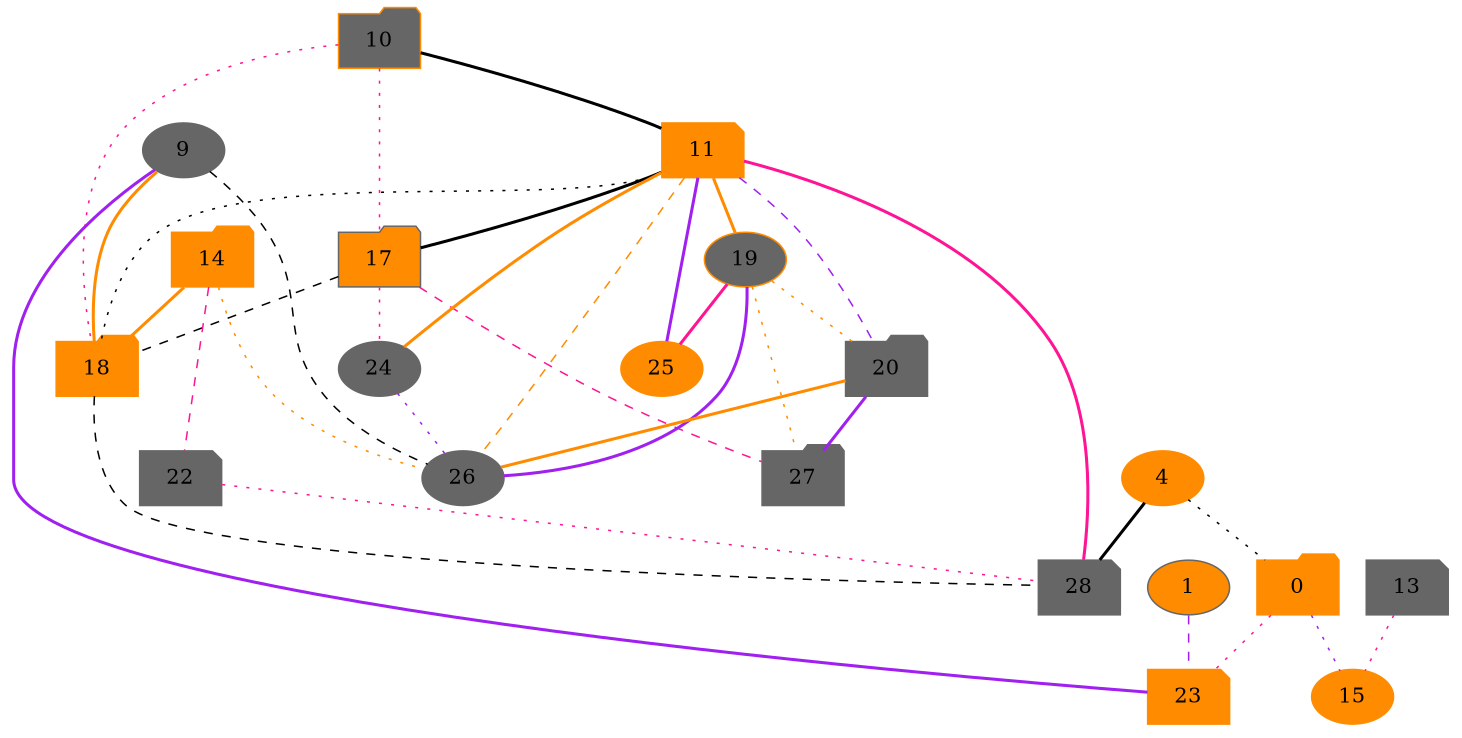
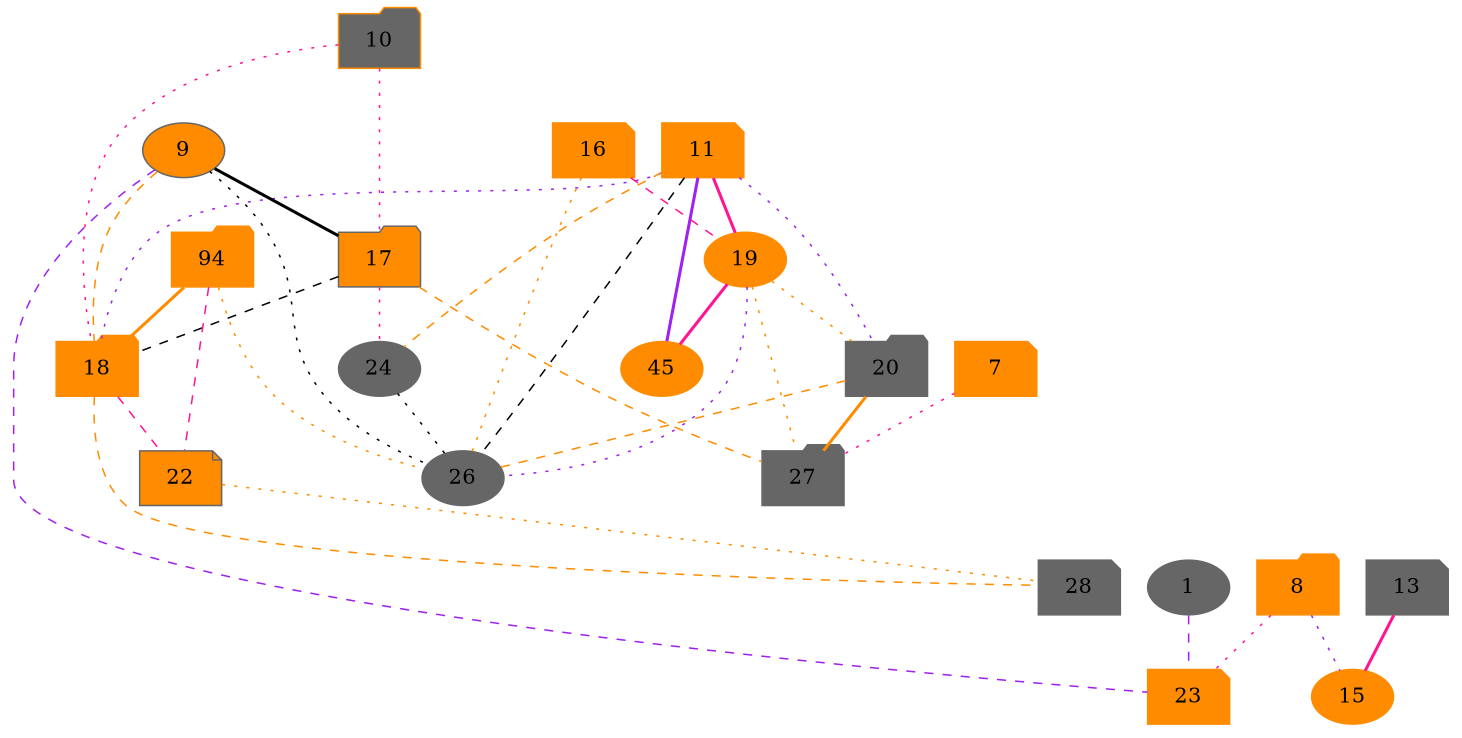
  graph {
    fontname="DejaVu Serif"
    node [color=darkorange fontname="DejaVu Serif" shape=ellipse style=filled]
    edge [color=deeppink fontname="DejaVu Serif" style=dotted weight=1.0]
-   1 [color=gray40 fillcolor=darkorange]
+   1 [color=gray40]
    23 [shape=note]
    10 [fillcolor=gray40 shape=folder]
    17 [color=gray40 fillcolor=darkorange shape=folder]
    18 [shape=folder]
    11 [shape=note]
-   8 [shape=folder label=0]
-   4
+   8 [shape=folder]
    28 [color=gray40 shape=note]
    15
-   22 [color=gray40 shape=note]
+   22 [color=gray40 shape=note fillcolor=darkorange]
    24 [color=gray40]
    26 [color=gray40]
+   7 [shape=note]
    27 [color=gray40 shape=folder]
-   9 [color=gray40]
-   19 [fillcolor=gray40]
+   9 [color=gray40 fillcolor=darkorange]
+   19
    20 [color=gray40 shape=folder]
-   25
-   14 [shape=folder]
+   25 [label=45]
+   14 [shape=folder label=94]
    13 [color=gray40 shape=note]
+   16 [shape=note]
    1 -- 23 [color=purple style=dashed]
    10 -- 17 [weight=2.0]
    10 -- 18
-   10 -- 11 [color=black style=bold weight=2.0]
    17 -- 18 [color=black style=dashed]
    17 -- 24 [weight=2.0]
-   17 -- 27 [style=dashed]
-   18 -- 28 [color=black style=dashed]
-   11 -- 18 [color=black]
-   11 -- 28 [style=bold weight=3.0]
-   11 -- 24 [color=darkorange style=bold]
-   11 -- 26 [color=darkorange style=dashed]
-   11 -- 19 [color=darkorange style=bold weight=2.0]
-   11 -- 20 [color=purple style=dashed weight=2.0]
+   17 -- 27 [color=darkorange style=dashed]
+   18 -- 28 [color=darkorange style=dashed]
+   18 -- 22 [style=dashed]
+   11 -- 18 [color=purple]
+   11 -- 24 [color=darkorange style=dashed]
+   11 -- 26 [color=black style=dashed]
+   11 -- 19 [style=bold weight=2.0]
+   11 -- 20 [color=purple weight=2.0]
    11 -- 25 [color=purple style=bold weight=2.0]
    8 -- 23
    8 -- 15 [color=purple]
-   4 -- 8 [color=black]
-   4 -- 28 [color=black style=bold weight=2.0]
-   22 -- 28
-   24 -- 26 [color=purple]
-   9 -- 23 [color=purple style=bold]
-   11 -- 17 [color=black style=bold]
-   9 -- 18 [color=darkorange style=bold]
-   9 -- 26 [color=black style=dashed]
-   19 -- 26 [color=purple style=bold]
+   22 -- 28 [color=darkorange]
+   24 -- 26 [color=black]
+   7 -- 27
+   9 -- 23 [color=purple style=dashed]
+   9 -- 17 [color=black style=bold]
+   9 -- 18 [color=darkorange style=dashed]
+   9 -- 26 [color=black]
+   19 -- 26 [color=purple]
    19 -- 27 [color=darkorange weight=2.0]
    19 -- 20 [color=darkorange]
    19 -- 25 [style=bold]
-   20 -- 26 [color=darkorange style=bold]
-   20 -- 27 [color=purple style=bold]
+   20 -- 26 [color=darkorange style=dashed]
+   20 -- 27 [color=darkorange style=bold]
    14 -- 18 [color=darkorange style=bold]
    14 -- 22 [style=dashed]
    14 -- 26 [color=darkorange]
-   13 -- 15
+   13 -- 15 [style=bold]
+   16 -- 26 [color=darkorange]
+   16 -- 19 [style=dashed weight=2.0]
  }
